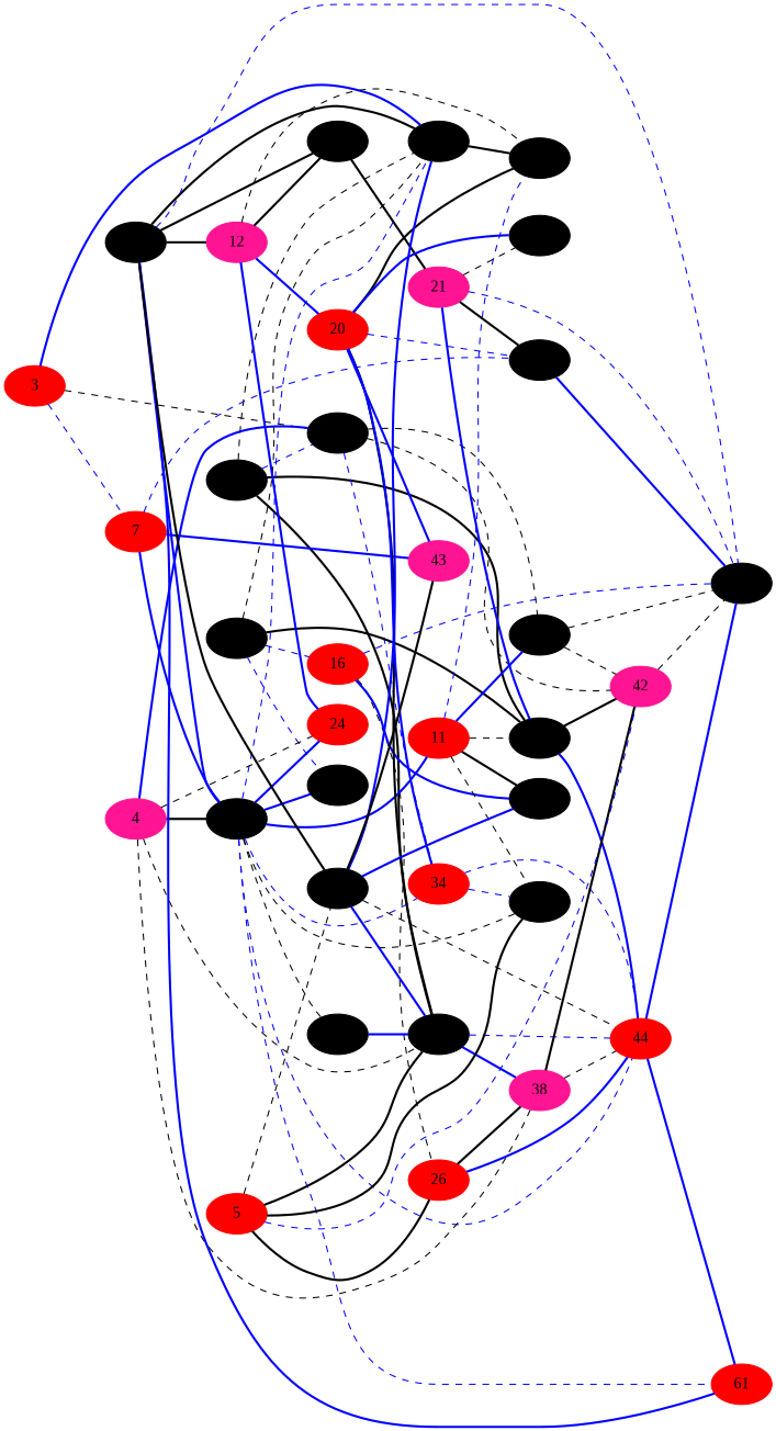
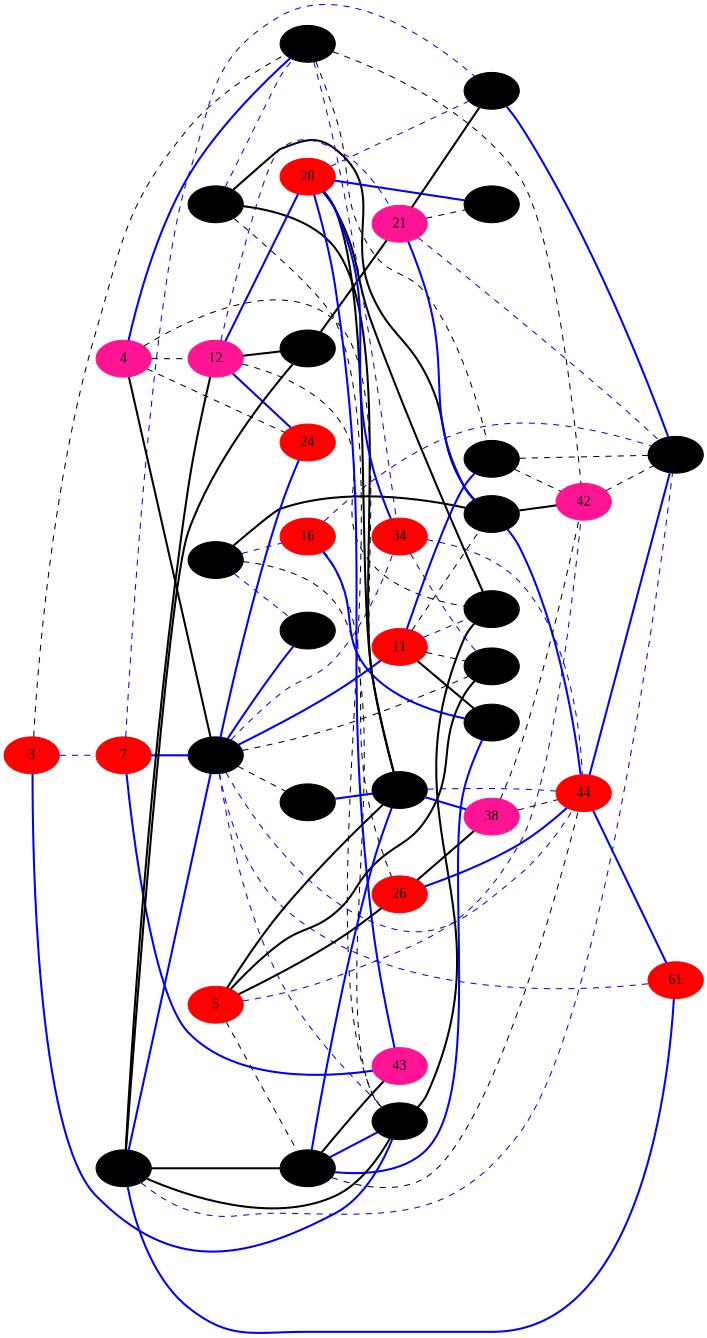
  graph {
    fontname="Liberation Serif"
    rankdir=LR
    node [color=black fontname="Liberation Serif" style=filled]
    edge [color=blue fontname="Liberation Serif" style=bold]
    1 [super="+13"]
    14 [super="+43"]
    22 [super="+51"]
    27 [super="+49"]
    36 [super="+55"]
    31
    42 [color=deeppink super="+56"]
    34 [color=red super="+48"]
    30
    44 [color=red super="+59"]
    38 [color=deeppink]
    2 [super="+19"]
    16 [color=red super="+29"]
    32
    26 [color=red]
    47 [super="+57"]
    39
    7 [color=red super="+17"]
    8 [super="+9"]
    n20 [color=deeppink label=43 super="+28"]
    45 [super="+58"]
    3 [color=red]
    4 [color=deeppink super="+46"]
    12 [color=deeppink super="+40"]
    24 [color=red]
    50
    61 [color=red]
    11 [color=red super="+37"]
    18
    15 [super="+41"]
    20 [color=red super="+53"]
    21 [color=deeppink super="+60"]
    5 [color=red super="+33"]
    10 [super="+52"]
    6 [super="+25"]
    35
    1 -- 14 [color=black style=dashed]
    1 -- 22 [style=dashed]
    1 -- 27 [color=black]
    1 -- 36 [color=black]
    14 -- 31 [color=black]
    22 -- 42 [color=black style=dashed]
    22 -- 34 [style=dashed]
    22 -- 30 [color=black style=dashed]
    27 -- 42 [color=black]
    27 -- 44
    36 -- 44 [style=dashed weight=2]
    36 -- 38
    42 -- 47 [color=black style=dashed weight=2]
    34 -- 44 [style=dashed]
    34 -- 50 [style=dashed]
    30 -- 42 [color=black style=dashed]
    30 -- 47 [color=black style=dashed]
    44 -- 47
    44 -- 61
-   38 -- 42 [color=black]
+   38 -- 42 [color=black style=dashed]
    38 -- 44 [color=black style=dashed]
    2 -- 14 [color=black style=dashed]
    2 -- 27 [color=black]
    2 -- 16 [style=dashed]
    2 -- 32 [style=dashed]
    16 -- 26 [color=black style=dashed]
    16 -- 47 [style=dashed weight=2]
    16 -- 39
    26 -- 44
    26 -- 38 [color=black]
    7 -- 8 [weight=2]
    7 -- n20 [weight=2]
    7 -- 45 [style=dashed]
    8 -- 14 [style=dashed]
    8 -- 34 [style=dashed]
    8 -- 44 [style=dashed]
    8 -- 32 [weight=2]
    8 -- 24
    8 -- 50 [color=black style=dashed]
    8 -- 61 [style=dashed]
    8 -- 11
    8 -- 18 [color=black style=dashed]
    45 -- 47
    3 -- 14
    3 -- 22 [color=black style=dashed]
    3 -- 7 [style=dashed]
    4 -- 22
    4 -- 36 [color=black style=dashed]
    4 -- 8 [color=black]
-   4 -- 38 [color=black style=dashed]
+   4 -- 12 [color=black style=dashed]
    4 -- 24 [color=black style=dashed]
    12 -- 31 [color=black style=dashed]
    12 -- 24
    12 -- 15 [color=black]
    12 -- 20
+   12 -- 21 [style=dashed]
    11 -- 27 [color=black style=dashed]
    11 -- 31 [style=dashed]
    11 -- 30
    11 -- 39 [color=black]
    11 -- 50 [color=black style=dashed]
    18 -- 36
    15 -- 21 [color=black]
    20 -- 36 [color=black]
    20 -- 31 [color=black]
    20 -- 34
    20 -- n20
    20 -- 45 [style=dashed]
    20 -- 35
    21 -- 27
    21 -- 47 [style=dashed]
    21 -- 45 [color=black]
    21 -- 35 [color=black style=dashed]
    5 -- 36 [color=black]
    5 -- 42 [style=dashed]
    5 -- 26 [color=black]
    5 -- 50 [color=black]
    5 -- 10 [color=black style=dashed]
    10 -- 14
    10 -- 36
    10 -- 44 [color=black style=dashed]
    10 -- 39
    10 -- n20 [color=black]
    6 -- 14 [color=black]
    6 -- 47 [style=dashed]
    6 -- 8
    6 -- 12 [color=black]
    6 -- 61
    6 -- 15 [color=black]
    6 -- 10 [color=black]
  }
